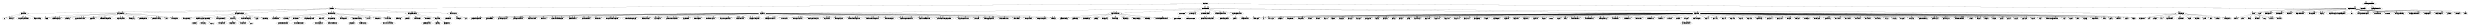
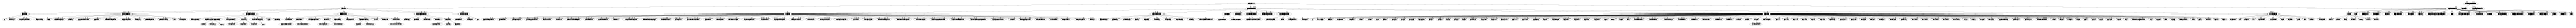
  digraph {
    BiocViews
    Software
    AnnotationData
    ExperimentData
    Annotation
    AssayDomains
    AssayTechnologies
    Bioinformatics
    BiologicalDomains
    Infrastructure
    Organism
    ChipManufacturer
    CustomCDF
    CustomArray
    CustomDBSchema
    FunctionalAnnotation
    SequenceAnnotation
    ChipName
    PackageType
    Cancer
    CGH
    ChIPchipData
    ChIPseqData
    EColiData
    ExpressionData
    FlowCytData
    HapMap
    HighThroughputSequencingData
    HIV
    MassSpectrometryData
    NormalTissue
    Proteome
    QualityAndTesting
    RNAExpressionData
    RNAseqData
    MethylseqData
    SpikeIns
    StemCells
    Yeast
    GO
    Pathways
    ProprietaryPlatforms
    ReportWriting
    aCGH
    CellBasedAssays
    ChIPchip
    CopyNumberVariants
    CpGIsland
    DifferentialExpression
    DNAMethylation
    ExonArray
    GeneExpression
    GeneticVariability
    SNP
    Transcription
    FlowCytometry
    HighThroughputSequencing
    MassSpectrometry
    Microarray
    MicrotitrePlateAssay
    SAGE
    Sequencing
    Classification
-   Clustering
    Enrichment
    MultipleComparisons
    Networks
    Preprocessing
    QualityControl
    SequenceMatching
    Survival
    TimeCourse
    Visualization
    CellBiology
    Genetics
    Metabolomics
    Proteomics
    Regulation
    ConnectTools
    DataImport
    GUI
    ChIPseq
    Methylseq
    RNAseq
    MultiChannel
    OneChannel
    TwoChannel
    qPCR
    GeneSetEnrichment
    NetworkEnrichment
    NetworkAnalysis
    NetworkInference
    Alignment
    MotifDiscovery
    NetworkVisualization
    GeneRegulation
    Signaling
    Epigenetics
    DataRepresentation
    Sequences
    GraphsAndNetworks
    Anopheles_gambiae
    Apis_mellifera
    Arabidopsis_lyrata
    Arabidopsis_thaliana
    Bacillus_subtilis
    Bos_taurus
    Caenorhabditis_elegans
    Canis_familiaris
    Ciona_intestinalis
    Danio_rerio
    Drosophila_melanogaster
    Eremothecium_gossypii
    Escherichia_coli
    Gallus_gallus
    Gasterosteus_aculeatus
    Glycine_max
    Homo_sapiens
    Hordeum_vulgare
    Kluyveromyces_lactis
    Macaca_mulatta
    Magnaporthe_grisea
    Medicago_truncatula
    Mus_musculus
    Neurospora_crassa
    Oncorhynchus_mykiss
    Oryza_sativa
    Pan_troglodytes
    Plasmodium_falciparum
    Pseudomonas_aeruginosa
    Rattus_norvegicus
    Saccharomyces_cerevisiae
    Saccharum_officinarum
    Schizosaccharomyces_pombe
    Staphylococcus_aureus
    Sus_scrofa
    Taeniopygia_guttata
    Triticum_aestivum
    Vitis_vinifera
    Xenopus_laevis
    Xenopus_tropicalis
    Zea_mays
    AffymetrixChip
    AgilentChip
    ClonetechChip
    GEChip
    INDACChip
    IlluminaChip
    QiagenChip
    RNG_MRCChip
    RocheChip
    UniversityHealthNetwork
    GACustomCDF
    MBNICustomCDF
    GeneCardsCustomSchema
    GenomicSequence
    n157 [label=pombe]
    MotifAnnotation
    adme16cod
    ag
    ath1121501
    celegans
    drosgenome1
    drosophila2
    h10kcod
    h20kcod
    hcg110
    hgfocus
    hgu133a2
    hgu133a
    hgu133b
    hgu133plus2
    hgu95a
    hgu95av2
    hgu95c
    hgu95d
    hgu95e
    hguatlas13k
    hgug4100a
    hgug4101a
    hgug4110b
    hgug4111a
    n183 [label=hgug4012a]
    hguqiagenv3
    hi16cod
    hs25kresogen
    hu35ksuba
    hu35ksubb
    hu35ksubc
    hu35ksubd
    hu6800
    HuO22
    hwgcod
    indac
    illuminaHumanv1
    illuminaHumanv2
-   illuminaMousev1p1 [label=melanogaster1p1]
+   illuminaMousev1p1
    illuminaRatv1
    lumiHumanV1
    lumiMouseV1
    lumiHumanV2
    lumiRatV1
    m10kcod
    m20kcod
    mi16cod
    mm24kresogen
    mgu74a
    mgu74av2
    mgu74b
    mgu74bv2
    mgu74c
    mgu74cv2
    mguatlas5k
    mgug4121a
    mgug4122a
    moe430a
    moe430b
    mouse4302
    mouse430a2
    mpedbarray
    mu11ksuba
    mu11ksubb
    mu19ksuba
    mu19ksubb
    mu19ksubc
    Mu15v1
    Mu22v3
    mwgcod
    Norway981
    OperonHumanV3
    pedbarrayv9
    pedbarrayv10
    PartheenMetaData
    r10kcod
    rae230a
    rae230b
    rat2302
    rgu34a
    rgu34b
    rgu34c
    rgug4130a
    ri16cod
    rnu34
    Roberts2005Annotation
    rtu34
    rwgcod
    SHDZ
    u133x3p
    xenopuslaevis
    yeast2
    ygs98
    zebrafish
    hcgi12k
    hcgi8k
    BSgenome
    cdf
    ChipDb
    db0
    InparanoidDb
    OrganismDb
    OrgDb
    PolyPhen
    probe
    SIFT
    SNPlocs
    TranscriptDb
    JazaerimetaData
    Breast
    Colon
    Kidney
    Leukemia
    Lung
    Ovarian
    Prostate
    BiocViews -> Software
    BiocViews -> AnnotationData
    BiocViews -> ExperimentData
    Software -> Annotation
    Software -> AssayDomains
    Software -> AssayTechnologies
    Software -> Bioinformatics
    Software -> BiologicalDomains
    Software -> Infrastructure
    AnnotationData -> Organism
    AnnotationData -> ChipManufacturer
    AnnotationData -> CustomCDF
    AnnotationData -> CustomArray
    AnnotationData -> CustomDBSchema
    AnnotationData -> FunctionalAnnotation
    AnnotationData -> SequenceAnnotation
    AnnotationData -> ChipName
    AnnotationData -> PackageType
    ExperimentData -> Cancer
    ExperimentData -> CGH
    ExperimentData -> ChIPchipData
    ExperimentData -> ChIPseqData
    ExperimentData -> EColiData
    ExperimentData -> ExpressionData
    ExperimentData -> FlowCytData
    ExperimentData -> HapMap
    ExperimentData -> HighThroughputSequencingData
    ExperimentData -> HIV
    ExperimentData -> MassSpectrometryData
    ExperimentData -> NormalTissue
    ExperimentData -> Proteome
    ExperimentData -> QualityAndTesting
    ExperimentData -> RNAExpressionData
    ExperimentData -> RNAseqData
    ExperimentData -> MethylseqData
    ExperimentData -> SpikeIns
    ExperimentData -> StemCells
    ExperimentData -> Yeast
    Annotation -> GO
    Annotation -> Pathways
    Annotation -> ProprietaryPlatforms
    Annotation -> ReportWriting
    AssayDomains -> aCGH
    AssayDomains -> CellBasedAssays
    AssayDomains -> ChIPchip
    AssayDomains -> CopyNumberVariants
    AssayDomains -> CpGIsland
    AssayDomains -> DifferentialExpression
    AssayDomains -> DNAMethylation
    AssayDomains -> ExonArray
    AssayDomains -> GeneExpression
    AssayDomains -> GeneticVariability
    AssayDomains -> SNP
    AssayDomains -> Transcription
    AssayTechnologies -> FlowCytometry
    AssayTechnologies -> HighThroughputSequencing
    AssayTechnologies -> MassSpectrometry
    AssayTechnologies -> Microarray
    AssayTechnologies -> MicrotitrePlateAssay
    AssayTechnologies -> SAGE
    AssayTechnologies -> Sequencing
    Bioinformatics -> Classification
-   Bioinformatics -> Clustering
    Bioinformatics -> Enrichment
    Bioinformatics -> MultipleComparisons
    Bioinformatics -> Networks
    Bioinformatics -> Preprocessing
    Bioinformatics -> QualityControl
    Bioinformatics -> SequenceMatching
    Bioinformatics -> Survival
    Bioinformatics -> TimeCourse
    Bioinformatics -> Visualization
    BiologicalDomains -> CellBiology
    BiologicalDomains -> Genetics
    BiologicalDomains -> Metabolomics
    BiologicalDomains -> Proteomics
    BiologicalDomains -> Regulation
    Infrastructure -> ConnectTools
    Infrastructure -> DataImport
    Infrastructure -> GUI
    Organism -> Anopheles_gambiae
    Organism -> Apis_mellifera
    Organism -> Arabidopsis_lyrata
    Organism -> Arabidopsis_thaliana
    Organism -> Bacillus_subtilis
    Organism -> Bos_taurus
    Organism -> Caenorhabditis_elegans
    Organism -> Canis_familiaris
    Organism -> Ciona_intestinalis
    Organism -> Danio_rerio
    Organism -> Drosophila_melanogaster
    Organism -> Eremothecium_gossypii
    Organism -> Escherichia_coli
    Organism -> Gallus_gallus
    Organism -> Gasterosteus_aculeatus
    Organism -> Glycine_max
    Organism -> Homo_sapiens
    Organism -> Hordeum_vulgare
    Organism -> Kluyveromyces_lactis
    Organism -> Macaca_mulatta
    Organism -> Magnaporthe_grisea
    Organism -> Medicago_truncatula
    Organism -> Mus_musculus
    Organism -> Neurospora_crassa
    Organism -> Oncorhynchus_mykiss
    Organism -> Oryza_sativa
    Organism -> Pan_troglodytes
    Organism -> Plasmodium_falciparum
    Organism -> Pseudomonas_aeruginosa
    Organism -> Rattus_norvegicus
    Organism -> Saccharomyces_cerevisiae
    Organism -> Saccharum_officinarum
    Organism -> Schizosaccharomyces_pombe
    Organism -> Staphylococcus_aureus
    Organism -> Sus_scrofa
    Organism -> Taeniopygia_guttata
    Organism -> Triticum_aestivum
    Organism -> Vitis_vinifera
    Organism -> Xenopus_laevis
    Organism -> Xenopus_tropicalis
    Organism -> Zea_mays
    ChipManufacturer -> AffymetrixChip
    ChipManufacturer -> AgilentChip
    ChipManufacturer -> ClonetechChip
    ChipManufacturer -> GEChip
    ChipManufacturer -> INDACChip
    ChipManufacturer -> IlluminaChip
    ChipManufacturer -> QiagenChip
    ChipManufacturer -> RNG_MRCChip
    ChipManufacturer -> RocheChip
    ChipManufacturer -> UniversityHealthNetwork
    CustomCDF -> GACustomCDF
    CustomCDF -> MBNICustomCDF
    CustomDBSchema -> GeneCardsCustomSchema
    SequenceAnnotation -> GenomicSequence
    SequenceAnnotation -> n157
    SequenceAnnotation -> MotifAnnotation
    ChipName -> adme16cod
    ChipName -> ag
    ChipName -> ath1121501
    ChipName -> celegans
    ChipName -> drosgenome1
    ChipName -> drosophila2
    ChipName -> h10kcod
    ChipName -> h20kcod
    ChipName -> hcg110
    ChipName -> hgfocus
    ChipName -> hgu133a2
    ChipName -> hgu133a
    ChipName -> hgu133b
    ChipName -> hgu133plus2
    ChipName -> hgu95a
    ChipName -> hgu95av2
    ChipName -> hgu95c
    ChipName -> hgu95d
    ChipName -> hgu95e
    ChipName -> hguatlas13k
    ChipName -> hgug4100a
    ChipName -> hgug4101a
    ChipName -> hgug4110b
    ChipName -> hgug4111a
    ChipName -> n183
    ChipName -> hguqiagenv3
    ChipName -> hi16cod
    ChipName -> hs25kresogen
    ChipName -> hu35ksuba
    ChipName -> hu35ksubb
    ChipName -> hu35ksubc
    ChipName -> hu35ksubd
    ChipName -> hu6800
    ChipName -> HuO22
    ChipName -> hwgcod
    ChipName -> indac
    ChipName -> illuminaHumanv1
    ChipName -> illuminaHumanv2
    ChipName -> illuminaMousev1p1
    ChipName -> illuminaRatv1
    ChipName -> lumiHumanV1
    ChipName -> lumiMouseV1
    ChipName -> lumiHumanV2
    ChipName -> lumiRatV1
    ChipName -> m10kcod
    ChipName -> m20kcod
    ChipName -> mi16cod
    ChipName -> mm24kresogen
    ChipName -> mgu74a
    ChipName -> mgu74av2
    ChipName -> mgu74b
    ChipName -> mgu74bv2
    ChipName -> mgu74c
    ChipName -> mgu74cv2
    ChipName -> mguatlas5k
    ChipName -> mgug4121a
    ChipName -> mgug4122a
    ChipName -> moe430a
    ChipName -> moe430b
    ChipName -> mouse4302
    ChipName -> mouse430a2
    ChipName -> mpedbarray
    ChipName -> mu11ksuba
    ChipName -> mu11ksubb
    ChipName -> mu19ksuba
    ChipName -> mu19ksubb
    ChipName -> mu19ksubc
    ChipName -> Mu15v1
    ChipName -> Mu22v3
    ChipName -> mwgcod
    ChipName -> Norway981
    ChipName -> OperonHumanV3
    ChipName -> pedbarrayv9
    ChipName -> pedbarrayv10
    ChipName -> PartheenMetaData
    ChipName -> r10kcod
    ChipName -> rae230a
    ChipName -> rae230b
    ChipName -> rat2302
    ChipName -> rgu34a
    ChipName -> rgu34b
    ChipName -> rgu34c
    ChipName -> rgug4130a
    ChipName -> ri16cod
    ChipName -> rnu34
    ChipName -> Roberts2005Annotation
    ChipName -> rtu34
    ChipName -> rwgcod
    ChipName -> SHDZ
    ChipName -> u133x3p
    ChipName -> xenopuslaevis
    ChipName -> yeast2
    ChipName -> ygs98
    ChipName -> zebrafish
    ChipName -> hcgi12k
    ChipName -> hcgi8k
    PackageType -> BSgenome
    PackageType -> cdf
    PackageType -> ChipDb
    PackageType -> db0
    PackageType -> InparanoidDb
    PackageType -> OrganismDb
    PackageType -> OrgDb
    PackageType -> PolyPhen
    PackageType -> probe
    PackageType -> SIFT
    PackageType -> SNPlocs
    PackageType -> TranscriptDb
    Cancer -> Breast
    Cancer -> Colon
    Cancer -> Kidney
    Cancer -> Leukemia
    Cancer -> Lung
    Cancer -> Ovarian
    Cancer -> Prostate
    HighThroughputSequencing -> ChIPseq
    HighThroughputSequencing -> Methylseq
    HighThroughputSequencing -> RNAseq
    Microarray -> MultiChannel
    Microarray -> OneChannel
    Microarray -> TwoChannel
    MicrotitrePlateAssay -> qPCR
    Enrichment -> GeneSetEnrichment
    Enrichment -> NetworkEnrichment
    Networks -> NetworkAnalysis
    Networks -> NetworkInference
    SequenceMatching -> Alignment
    SequenceMatching -> MotifDiscovery
    Visualization -> NetworkVisualization
    Regulation -> GeneRegulation
    Regulation -> Signaling
    Regulation -> Epigenetics
    DataRepresentation -> Sequences
    DataRepresentation -> GraphsAndNetworks
    mi16cod -> JazaerimetaData
  }
